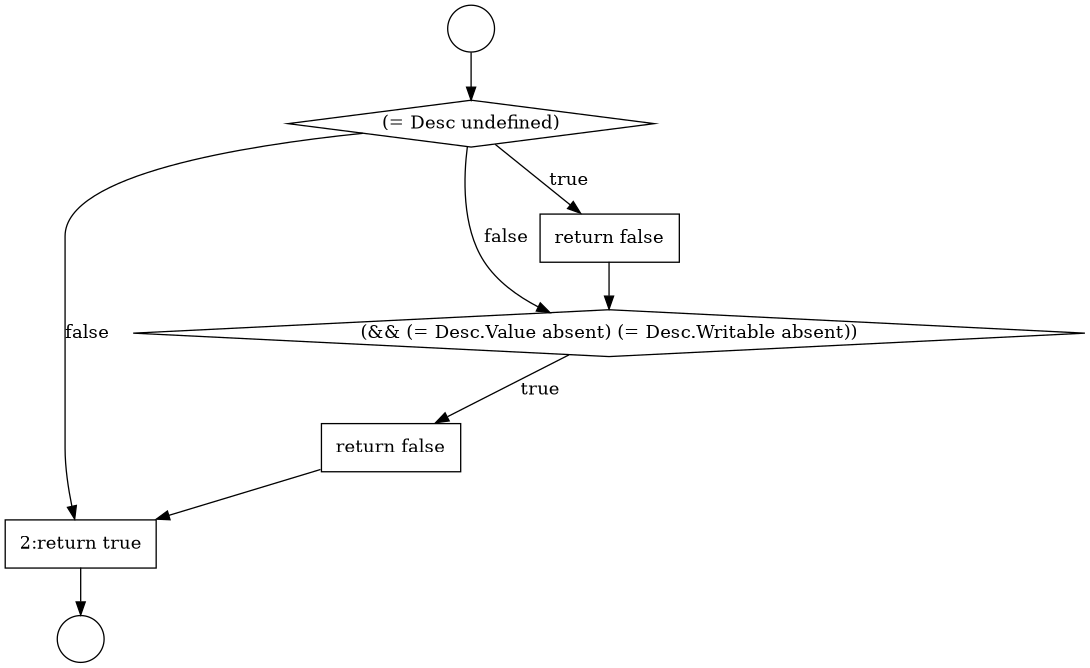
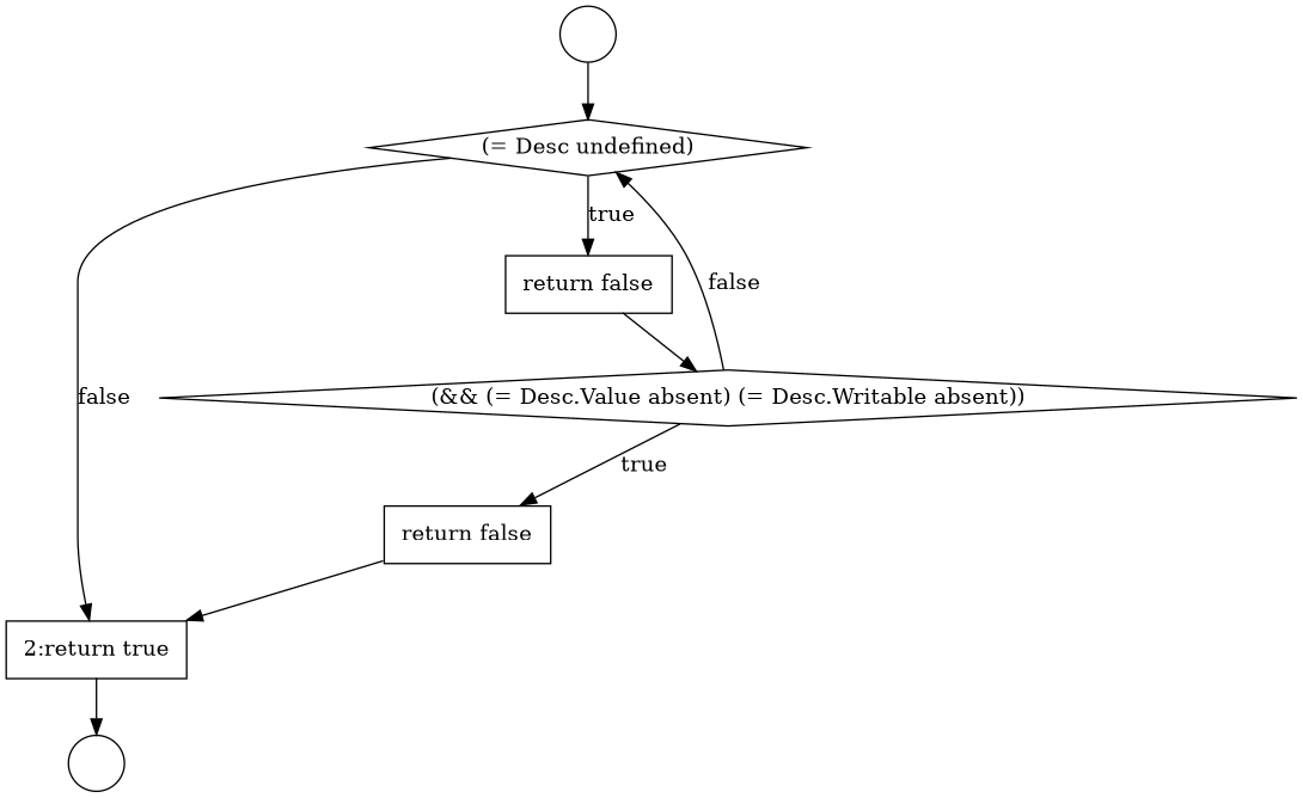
  digraph {
    node [color=black fillcolor=white shape=none style=filled]
    edge [color=black]
    n1 [label=" " shape=circle]
    n2 [label=<<font color="black">(= Desc undefined)</font>> shape=diamond]
    n3 [label=<<font color="black">     <table border="0" cellborder="1" cellspacing="0" cellpadding="10">       <tr><td align="left">2:return true</td></tr>     </table>   </font>> margin=0]
    n4 [label=<<font color="black">(&amp;&amp; (= Desc.Value absent) (= Desc.Writable absent))</font>> shape=diamond]
    n5 [label=<<font color="black">     <table border="0" cellborder="1" cellspacing="0" cellpadding="10">       <tr><td align="left">return false</td></tr>     </table>   </font>> margin=0]
    n6 [label=<<font color="black">     <table border="0" cellborder="1" cellspacing="0" cellpadding="10">       <tr><td align="left">return false</td></tr>     </table>   </font>> margin=0]
    n7 [label=" " shape=circle]
    n1 -> n2
    n2 -> n3 [label=<<font color="black">false</font>>]
-   n2 -> n4 [label=<<font color="black">false</font>>]
+   n4 -> n2 [label=<<font color="black">false</font>>]
    n2 -> n5 [label=<<font color="black">true</font>>]
    n3 -> n7
    n4 -> n6 [label=<<font color="black">true</font>>]
    n5 -> n4
    n6 -> n3
  }
